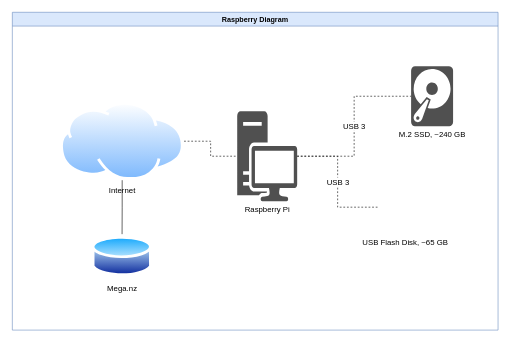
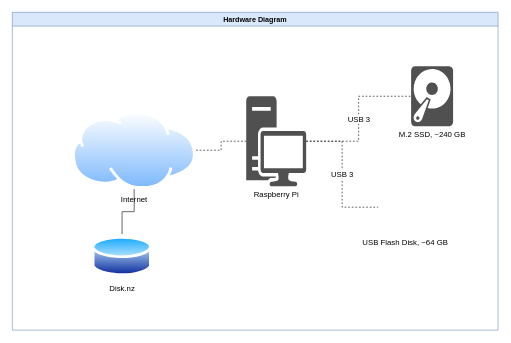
  <mxCell id="0" />
  <mxCell id="1" parent="0" />
- <mxCell id="2" value="Raspberry Diagram" style="swimlane;fillColor=#dae8fc;strokeColor=#6c8ebf;" parent="1" vertex="1"><mxGeometry x="20" y="20" width="810" height="530" as="geometry" /></mxCell>
- <mxCell id="3" value="Raspberry Pi" style="sketch=0;pointerEvents=1;shadow=0;dashed=0;html=1;strokeColor=none;fillColor=#505050;labelPosition=center;verticalLabelPosition=bottom;verticalAlign=top;outlineConnect=0;align=center;shape=mxgraph.office.devices.workstation;fontSize=13;" parent="2" vertex="1"><mxGeometry x="375" y="165" width="100" height="150" as="geometry" /></mxCell>
+ <mxCell id="2" value="Hardware Diagram" style="swimlane;fillColor=#dae8fc;strokeColor=#6c8ebf;" parent="1" vertex="1"><mxGeometry x="20" y="20" width="810" height="530" as="geometry" /></mxCell>
+ <mxCell id="3" value="Raspberry Pi" style="sketch=0;pointerEvents=1;shadow=0;dashed=0;html=1;strokeColor=none;fillColor=#505050;labelPosition=center;verticalLabelPosition=bottom;verticalAlign=top;outlineConnect=0;align=center;shape=mxgraph.office.devices.workstation;fontSize=13;" parent="2" vertex="1"><mxGeometry x="390" y="140" width="100" height="150" as="geometry" /></mxCell>
  <mxCell id="4" value="M.2 SSD, ~240 GB" style="sketch=0;pointerEvents=1;shadow=0;dashed=0;html=1;strokeColor=none;fillColor=#505050;labelPosition=center;verticalLabelPosition=bottom;verticalAlign=top;outlineConnect=0;align=center;shape=mxgraph.office.devices.hard_disk;fontSize=13;" parent="2" vertex="1"><mxGeometry x="665" y="90" width="70" height="100" as="geometry" /></mxCell>
  <mxCell id="5" value="USB 3" style="edgeStyle=orthogonalEdgeStyle;rounded=0;orthogonalLoop=1;jettySize=auto;html=1;dashed=1;endArrow=none;endFill=0;strokeColor=default;fontSize=13;" parent="2" source="3" target="4" edge="1"><mxGeometry relative="1" as="geometry" /></mxCell>
- <mxCell id="6" value="USB Flash Disk, ~65 GB" style="shape=image;html=1;verticalAlign=top;verticalLabelPosition=bottom;labelBackgroundColor=#ffffff;imageAspect=0;aspect=fixed;image=https://cdn1.iconfinder.com/data/icons/ui-essential-17/32/UI_Essential_Outline_1_essential-app-ui-flash_drive-usb-128.png;fontSize=13;" parent="2" vertex="1"><mxGeometry x="610" y="280" width="90" height="90" as="geometry" /></mxCell>
+ <mxCell id="6" value="USB Flash Disk, ~64 GB" style="shape=image;html=1;verticalAlign=top;verticalLabelPosition=bottom;labelBackgroundColor=#ffffff;imageAspect=0;aspect=fixed;image=https://cdn1.iconfinder.com/data/icons/ui-essential-17/32/UI_Essential_Outline_1_essential-app-ui-flash_drive-usb-128.png;fontSize=13;" parent="2" vertex="1"><mxGeometry x="610" y="280" width="90" height="90" as="geometry" /></mxCell>
  <mxCell id="7" value="USB 3" style="edgeStyle=orthogonalEdgeStyle;rounded=0;orthogonalLoop=1;jettySize=auto;html=1;entryX=0;entryY=0.5;entryDx=0;entryDy=0;dashed=1;endArrow=none;endFill=0;strokeColor=default;fontSize=13;" parent="2" source="3" target="6" edge="1"><mxGeometry relative="1" as="geometry" /></mxCell>
  <mxCell id="8" style="edgeStyle=orthogonalEdgeStyle;rounded=0;orthogonalLoop=1;jettySize=auto;html=1;exitX=1;exitY=0.5;exitDx=0;exitDy=0;dashed=1;endArrow=none;endFill=0;strokeColor=default;fontSize=13;" parent="2" source="9" target="3" edge="1"><mxGeometry relative="1" as="geometry" /></mxCell>
- <mxCell id="9" value="Internet" style="aspect=fixed;perimeter=ellipsePerimeter;html=1;align=center;shadow=0;dashed=0;spacingTop=3;image;image=img/lib/active_directory/internet_cloud.svg;fontSize=13;" parent="2" vertex="1"><mxGeometry x="80" y="150" width="206.35" height="130" as="geometry" /></mxCell>
- <mxCell id="10" value="Mega.nz" style="aspect=fixed;perimeter=ellipsePerimeter;html=1;align=center;shadow=0;dashed=0;spacingTop=3;image;image=img/lib/active_directory/database.svg;fontSize=13;" parent="2" vertex="1"><mxGeometry x="133" y="370" width="100" height="74" as="geometry" /></mxCell>
+ <mxCell id="9" value="Internet" style="aspect=fixed;perimeter=ellipsePerimeter;html=1;align=center;shadow=0;dashed=0;spacingTop=3;image;image=img/lib/active_directory/internet_cloud.svg;fontSize=13;" parent="2" vertex="1"><mxGeometry x="100" y="165" width="206.35" height="130" as="geometry" /></mxCell>
+ <mxCell id="10" value="Disk.nz" style="aspect=fixed;perimeter=ellipsePerimeter;html=1;align=center;shadow=0;dashed=0;spacingTop=3;image;image=img/lib/active_directory/database.svg;fontSize=13;" parent="2" vertex="1"><mxGeometry x="133" y="370" width="100" height="74" as="geometry" /></mxCell>
  <mxCell id="11" style="edgeStyle=orthogonalEdgeStyle;rounded=0;orthogonalLoop=1;jettySize=auto;html=1;exitX=0.5;exitY=1;exitDx=0;exitDy=0;entryX=0.5;entryY=0;entryDx=0;entryDy=0;dashed=0;endArrow=none;endFill=0;fontSize=13;" parent="2" source="9" target="10" edge="1"><mxGeometry relative="1" as="geometry" /></mxCell>
